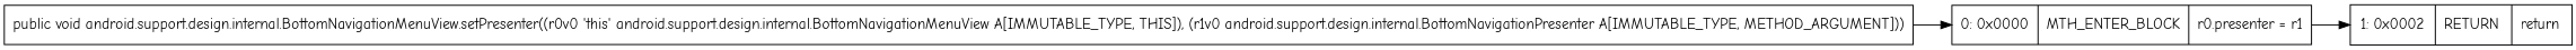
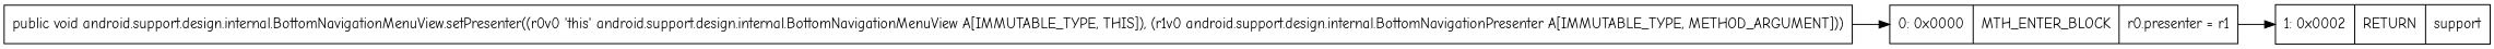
  digraph {
    rankdir=LR
    fontname="Comic Neue"
    node [shape=record fontname="Comic Neue"]
    edge [fontname="Comic Neue"]
    n1 [label="{0\:\ 0x0000|MTH_ENTER_BLOCK\l|r0.presenter = r1\l}"]
-   n2 [label="{1\:\ 0x0002|RETURN\l|return\l}"]
+   n2 [label="{1\:\ 0x0002|RETURN\l|support\l}"]
    n3 [label="{public void android.support.design.internal.BottomNavigationMenuView.setPresenter((r0v0 'this' android.support.design.internal.BottomNavigationMenuView A[IMMUTABLE_TYPE, THIS]), (r1v0 android.support.design.internal.BottomNavigationPresenter A[IMMUTABLE_TYPE, METHOD_ARGUMENT])) }"]
    n1 -> n2
    n3 -> n1
  }
